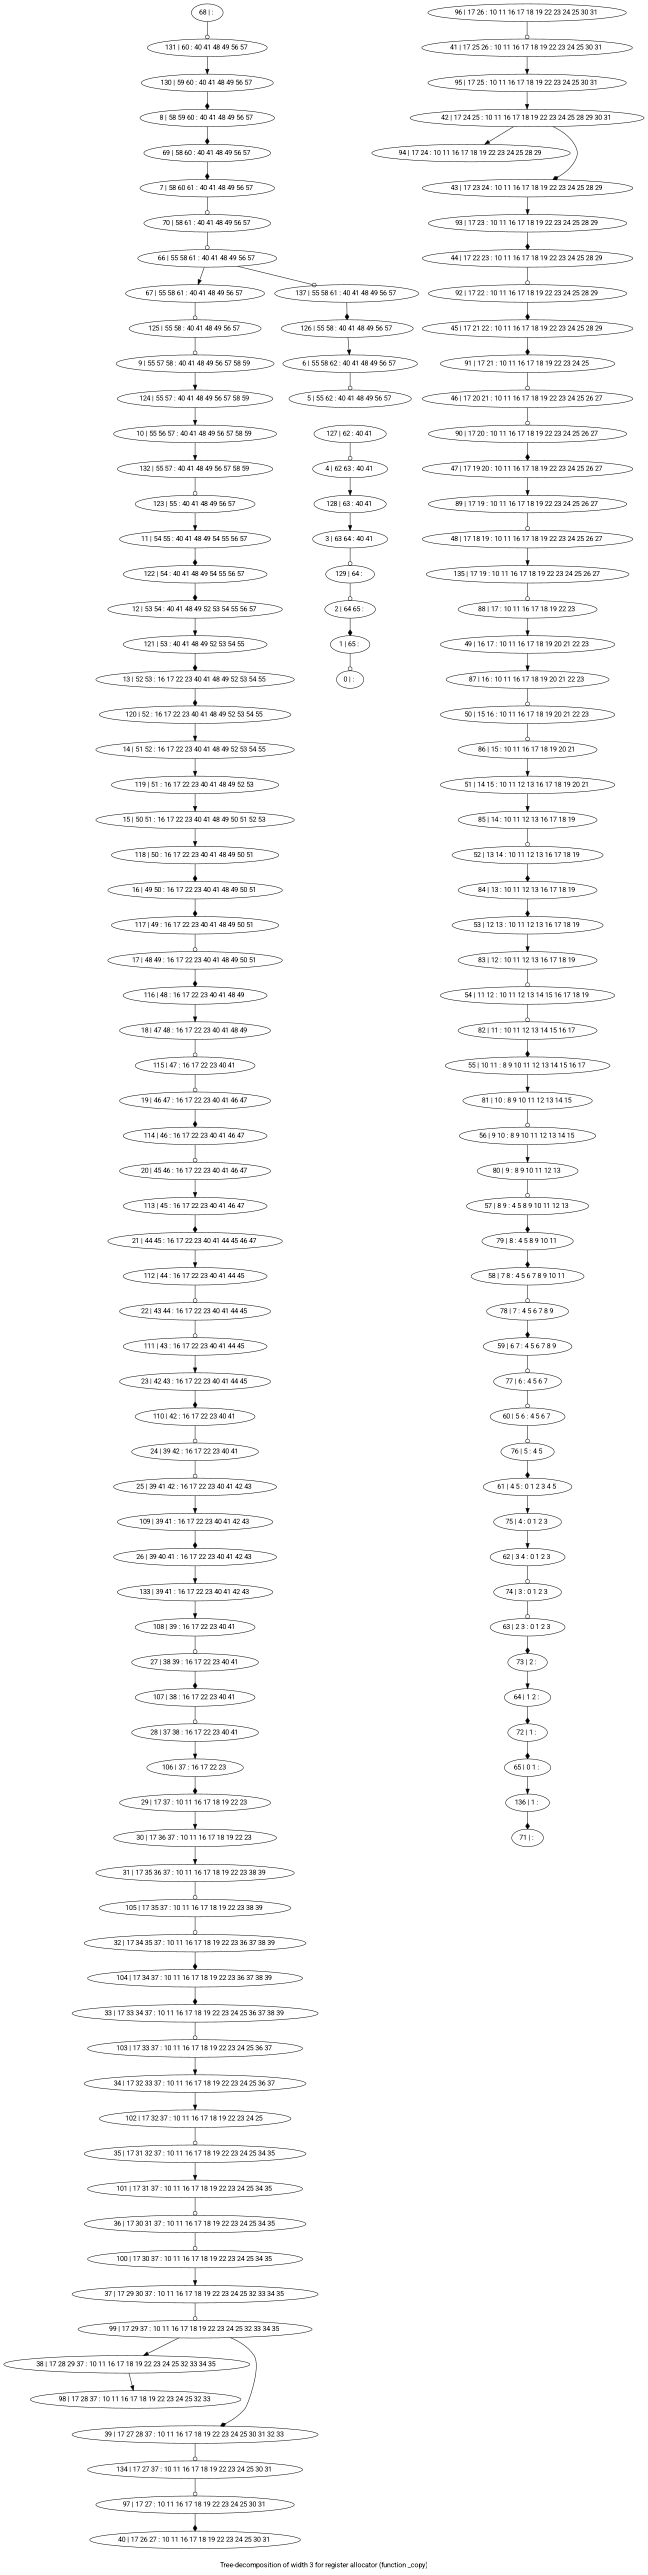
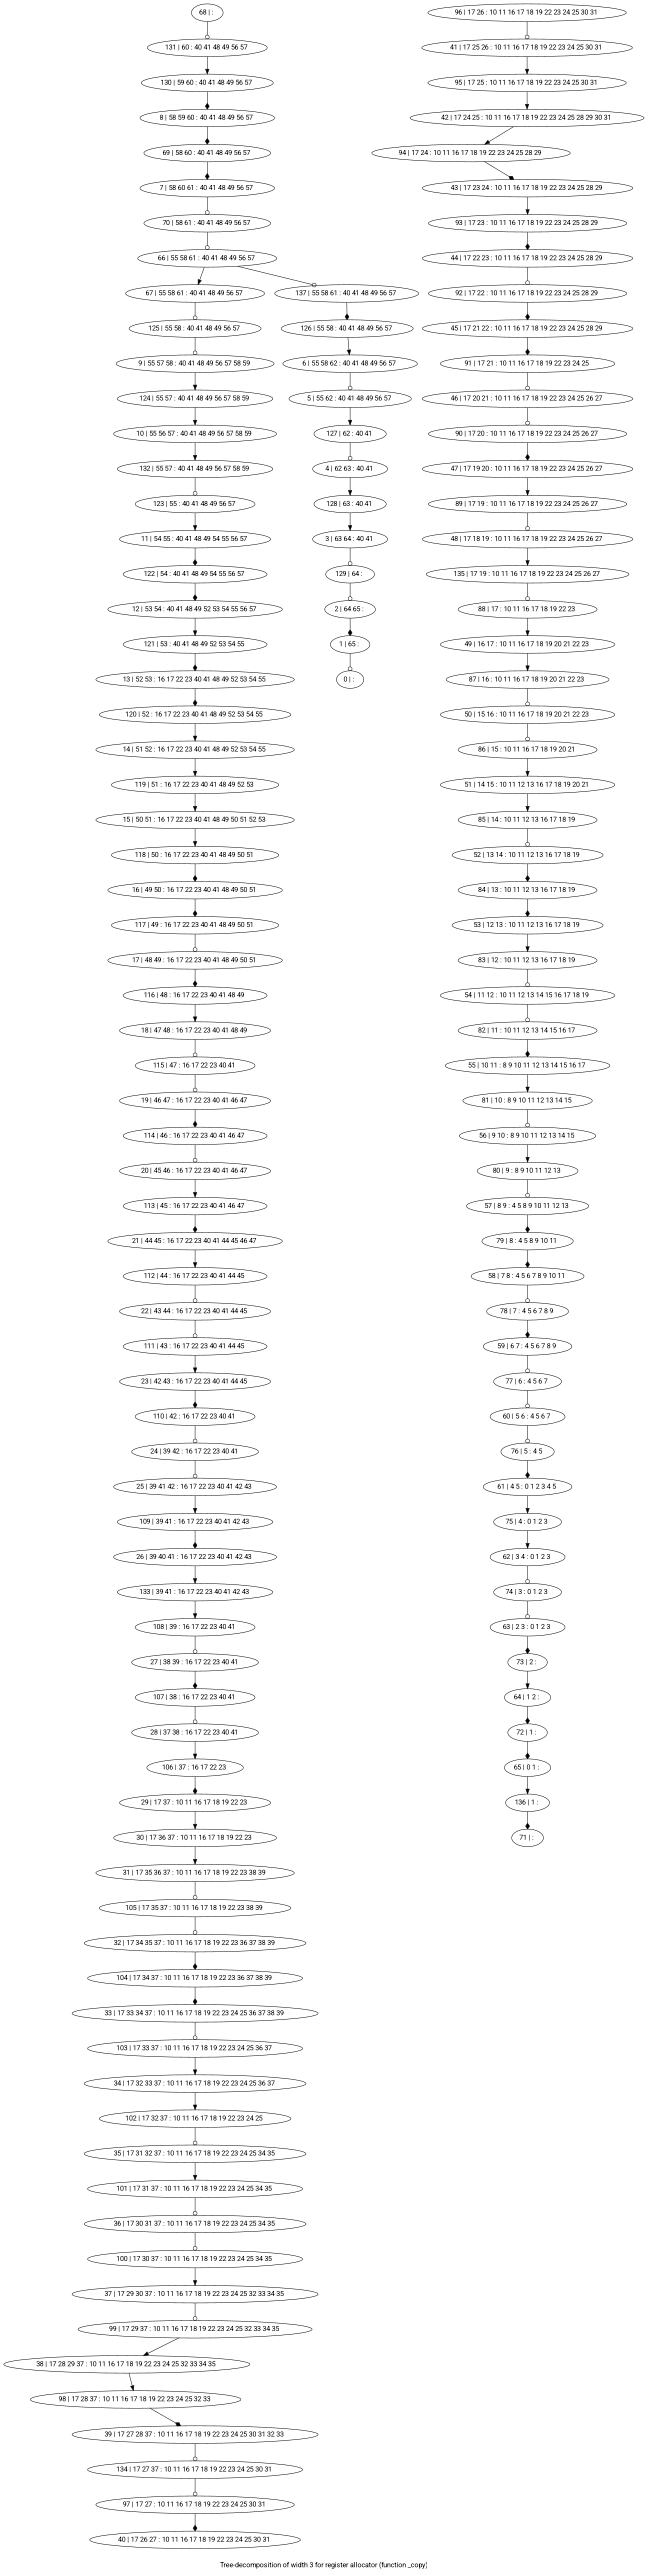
  digraph {
    fontname=Roboto
    label="Tree-decomposition of width 3 for register allocator (function _copy)"
    node [fontname=Roboto]
    edge [arrowhead=odot fontname=Roboto]
    n1 [label="0 | : "]
    n2 [label="1 | 65 : "]
    n3 [label="2 | 64 65 : "]
    n4 [label="3 | 63 64 : 40 41 "]
    n5 [label="129 | 64 : "]
    n6 [label="4 | 62 63 : 40 41 "]
    n7 [label="128 | 63 : 40 41 "]
    n8 [label="5 | 55 62 : 40 41 48 49 56 57 "]
    n9 [label="127 | 62 : 40 41 "]
    n10 [label="6 | 55 58 62 : 40 41 48 49 56 57 "]
    n11 [label="7 | 58 60 61 : 40 41 48 49 56 57 "]
    n12 [label="70 | 58 61 : 40 41 48 49 56 57 "]
    n13 [label="66 | 55 58 61 : 40 41 48 49 56 57 "]
    n14 [label="8 | 58 59 60 : 40 41 48 49 56 57 "]
    n15 [label="69 | 58 60 : 40 41 48 49 56 57 "]
    n16 [label="9 | 55 57 58 : 40 41 48 49 56 57 58 59 "]
    n17 [label="124 | 55 57 : 40 41 48 49 56 57 58 59 "]
    n18 [label="10 | 55 56 57 : 40 41 48 49 56 57 58 59 "]
    n19 [label="132 | 55 57 : 40 41 48 49 56 57 58 59 "]
    n20 [label="123 | 55 : 40 41 48 49 56 57 "]
    n21 [label="11 | 54 55 : 40 41 48 49 54 55 56 57 "]
    n22 [label="122 | 54 : 40 41 48 49 54 55 56 57 "]
    n23 [label="12 | 53 54 : 40 41 48 49 52 53 54 55 56 57 "]
    n24 [label="121 | 53 : 40 41 48 49 52 53 54 55 "]
    n25 [label="13 | 52 53 : 16 17 22 23 40 41 48 49 52 53 54 55 "]
    n26 [label="120 | 52 : 16 17 22 23 40 41 48 49 52 53 54 55 "]
    n27 [label="14 | 51 52 : 16 17 22 23 40 41 48 49 52 53 54 55 "]
    n28 [label="119 | 51 : 16 17 22 23 40 41 48 49 52 53 "]
    n29 [label="15 | 50 51 : 16 17 22 23 40 41 48 49 50 51 52 53 "]
    n30 [label="118 | 50 : 16 17 22 23 40 41 48 49 50 51 "]
    n31 [label="16 | 49 50 : 16 17 22 23 40 41 48 49 50 51 "]
    n32 [label="117 | 49 : 16 17 22 23 40 41 48 49 50 51 "]
    n33 [label="17 | 48 49 : 16 17 22 23 40 41 48 49 50 51 "]
    n34 [label="116 | 48 : 16 17 22 23 40 41 48 49 "]
    n35 [label="18 | 47 48 : 16 17 22 23 40 41 48 49 "]
    n36 [label="115 | 47 : 16 17 22 23 40 41 "]
    n37 [label="19 | 46 47 : 16 17 22 23 40 41 46 47 "]
    n38 [label="114 | 46 : 16 17 22 23 40 41 46 47 "]
    n39 [label="20 | 45 46 : 16 17 22 23 40 41 46 47 "]
    n40 [label="113 | 45 : 16 17 22 23 40 41 46 47 "]
    n41 [label="21 | 44 45 : 16 17 22 23 40 41 44 45 46 47 "]
    n42 [label="112 | 44 : 16 17 22 23 40 41 44 45 "]
    n43 [label="22 | 43 44 : 16 17 22 23 40 41 44 45 "]
    n44 [label="111 | 43 : 16 17 22 23 40 41 44 45 "]
    n45 [label="23 | 42 43 : 16 17 22 23 40 41 44 45 "]
    n46 [label="110 | 42 : 16 17 22 23 40 41 "]
    n47 [label="24 | 39 42 : 16 17 22 23 40 41 "]
    n48 [label="25 | 39 41 42 : 16 17 22 23 40 41 42 43 "]
    n49 [label="109 | 39 41 : 16 17 22 23 40 41 42 43 "]
    n50 [label="26 | 39 40 41 : 16 17 22 23 40 41 42 43 "]
    n51 [label="133 | 39 41 : 16 17 22 23 40 41 42 43 "]
    n52 [label="108 | 39 : 16 17 22 23 40 41 "]
    n53 [label="27 | 38 39 : 16 17 22 23 40 41 "]
    n54 [label="107 | 38 : 16 17 22 23 40 41 "]
    n55 [label="28 | 37 38 : 16 17 22 23 40 41 "]
    n56 [label="106 | 37 : 16 17 22 23 "]
    n57 [label="29 | 17 37 : 10 11 16 17 18 19 22 23 "]
    n58 [label="30 | 17 36 37 : 10 11 16 17 18 19 22 23 "]
    n59 [label="31 | 17 35 36 37 : 10 11 16 17 18 19 22 23 38 39 "]
    n60 [label="105 | 17 35 37 : 10 11 16 17 18 19 22 23 38 39 "]
    n61 [label="32 | 17 34 35 37 : 10 11 16 17 18 19 22 23 36 37 38 39 "]
    n62 [label="104 | 17 34 37 : 10 11 16 17 18 19 22 23 36 37 38 39 "]
    n63 [label="33 | 17 33 34 37 : 10 11 16 17 18 19 22 23 24 25 36 37 38 39 "]
    n64 [label="103 | 17 33 37 : 10 11 16 17 18 19 22 23 24 25 36 37 "]
    n65 [label="34 | 17 32 33 37 : 10 11 16 17 18 19 22 23 24 25 36 37 "]
    n66 [label="102 | 17 32 37 : 10 11 16 17 18 19 22 23 24 25 "]
    n67 [label="35 | 17 31 32 37 : 10 11 16 17 18 19 22 23 24 25 34 35 "]
    n68 [label="101 | 17 31 37 : 10 11 16 17 18 19 22 23 24 25 34 35 "]
    n69 [label="36 | 17 30 31 37 : 10 11 16 17 18 19 22 23 24 25 34 35 "]
    n70 [label="100 | 17 30 37 : 10 11 16 17 18 19 22 23 24 25 34 35 "]
    n71 [label="37 | 17 29 30 37 : 10 11 16 17 18 19 22 23 24 25 32 33 34 35 "]
    n72 [label="99 | 17 29 37 : 10 11 16 17 18 19 22 23 24 25 32 33 34 35 "]
    n73 [label="38 | 17 28 29 37 : 10 11 16 17 18 19 22 23 24 25 32 33 34 35 "]
    n74 [label="98 | 17 28 37 : 10 11 16 17 18 19 22 23 24 25 32 33 "]
    n75 [label="39 | 17 27 28 37 : 10 11 16 17 18 19 22 23 24 25 30 31 32 33 "]
    n76 [label="134 | 17 27 37 : 10 11 16 17 18 19 22 23 24 25 30 31 "]
    n77 [label="97 | 17 27 : 10 11 16 17 18 19 22 23 24 25 30 31 "]
    n78 [label="40 | 17 26 27 : 10 11 16 17 18 19 22 23 24 25 30 31 "]
    n79 [label="96 | 17 26 : 10 11 16 17 18 19 22 23 24 25 30 31 "]
    n80 [label="41 | 17 25 26 : 10 11 16 17 18 19 22 23 24 25 30 31 "]
    n81 [label="95 | 17 25 : 10 11 16 17 18 19 22 23 24 25 30 31 "]
    n82 [label="42 | 17 24 25 : 10 11 16 17 18 19 22 23 24 25 28 29 30 31 "]
    n83 [label="94 | 17 24 : 10 11 16 17 18 19 22 23 24 25 28 29 "]
    n84 [label="43 | 17 23 24 : 10 11 16 17 18 19 22 23 24 25 28 29 "]
    n85 [label="93 | 17 23 : 10 11 16 17 18 19 22 23 24 25 28 29 "]
    n86 [label="44 | 17 22 23 : 10 11 16 17 18 19 22 23 24 25 28 29 "]
    n87 [label="92 | 17 22 : 10 11 16 17 18 19 22 23 24 25 28 29 "]
    n88 [label="45 | 17 21 22 : 10 11 16 17 18 19 22 23 24 25 28 29 "]
    n89 [label="91 | 17 21 : 10 11 16 17 18 19 22 23 24 25 "]
    n90 [label="46 | 17 20 21 : 10 11 16 17 18 19 22 23 24 25 26 27 "]
    n91 [label="90 | 17 20 : 10 11 16 17 18 19 22 23 24 25 26 27 "]
    n92 [label="47 | 17 19 20 : 10 11 16 17 18 19 22 23 24 25 26 27 "]
    n93 [label="89 | 17 19 : 10 11 16 17 18 19 22 23 24 25 26 27 "]
    n94 [label="48 | 17 18 19 : 10 11 16 17 18 19 22 23 24 25 26 27 "]
    n95 [label="135 | 17 19 : 10 11 16 17 18 19 22 23 24 25 26 27 "]
    n96 [label="88 | 17 : 10 11 16 17 18 19 22 23 "]
    n97 [label="49 | 16 17 : 10 11 16 17 18 19 20 21 22 23 "]
    n98 [label="87 | 16 : 10 11 16 17 18 19 20 21 22 23 "]
    n99 [label="50 | 15 16 : 10 11 16 17 18 19 20 21 22 23 "]
    n100 [label="86 | 15 : 10 11 16 17 18 19 20 21 "]
    n101 [label="51 | 14 15 : 10 11 12 13 16 17 18 19 20 21 "]
    n102 [label="85 | 14 : 10 11 12 13 16 17 18 19 "]
    n103 [label="52 | 13 14 : 10 11 12 13 16 17 18 19 "]
    n104 [label="84 | 13 : 10 11 12 13 16 17 18 19 "]
    n105 [label="53 | 12 13 : 10 11 12 13 16 17 18 19 "]
    n106 [label="83 | 12 : 10 11 12 13 16 17 18 19 "]
    n107 [label="54 | 11 12 : 10 11 12 13 14 15 16 17 18 19 "]
    n108 [label="82 | 11 : 10 11 12 13 14 15 16 17 "]
    n109 [label="55 | 10 11 : 8 9 10 11 12 13 14 15 16 17 "]
    n110 [label="81 | 10 : 8 9 10 11 12 13 14 15 "]
    n111 [label="56 | 9 10 : 8 9 10 11 12 13 14 15 "]
    n112 [label="80 | 9 : 8 9 10 11 12 13 "]
    n113 [label="57 | 8 9 : 4 5 8 9 10 11 12 13 "]
    n114 [label="79 | 8 : 4 5 8 9 10 11 "]
    n115 [label="58 | 7 8 : 4 5 6 7 8 9 10 11 "]
    n116 [label="78 | 7 : 4 5 6 7 8 9 "]
    n117 [label="59 | 6 7 : 4 5 6 7 8 9 "]
    n118 [label="77 | 6 : 4 5 6 7 "]
    n119 [label="60 | 5 6 : 4 5 6 7 "]
    n120 [label="76 | 5 : 4 5 "]
    n121 [label="61 | 4 5 : 0 1 2 3 4 5 "]
    n122 [label="75 | 4 : 0 1 2 3 "]
    n123 [label="62 | 3 4 : 0 1 2 3 "]
    n124 [label="74 | 3 : 0 1 2 3 "]
    n125 [label="63 | 2 3 : 0 1 2 3 "]
    n126 [label="73 | 2 : "]
    n127 [label="64 | 1 2 : "]
    n128 [label="72 | 1 : "]
    n129 [label="65 | 0 1 : "]
    n130 [label="136 | 1 : "]
    n131 [label="71 | : "]
    n132 [label="67 | 55 58 61 : 40 41 48 49 56 57 "]
    n133 [label="137 | 55 58 61 : 40 41 48 49 56 57 "]
    n134 [label="125 | 55 58 : 40 41 48 49 56 57 "]
    n135 [label="126 | 55 58 : 40 41 48 49 56 57 "]
    n136 [label="68 | : "]
    n137 [label="131 | 60 : 40 41 48 49 56 57 "]
    n138 [label="130 | 59 60 : 40 41 48 49 56 57 "]
    n2 -> n1
    n3 -> n2 [arrowhead=diamond]
    n4 -> n5
    n5 -> n3
    n6 -> n7 [arrowhead=normal]
    n7 -> n4 [arrowhead=normal]
+   n8 -> n9 [arrowhead=normal]
    n9 -> n6
    n10 -> n8
    n11 -> n12
    n12 -> n13
    n13 -> n132 [arrowhead=normal]
    n13 -> n133
    n14 -> n15 [arrowhead=diamond]
    n15 -> n11 [arrowhead=diamond]
    n16 -> n17 [arrowhead=normal]
    n17 -> n18 [arrowhead=normal]
    n18 -> n19 [arrowhead=normal]
    n19 -> n20
    n20 -> n21 [arrowhead=normal]
    n21 -> n22 [arrowhead=diamond]
    n22 -> n23 [arrowhead=diamond]
    n23 -> n24 [arrowhead=normal]
    n24 -> n25 [arrowhead=diamond]
    n25 -> n26 [arrowhead=diamond]
    n26 -> n27 [arrowhead=normal]
    n27 -> n28 [arrowhead=normal]
    n28 -> n29 [arrowhead=normal]
    n29 -> n30 [arrowhead=normal]
    n30 -> n31 [arrowhead=diamond]
    n31 -> n32 [arrowhead=diamond]
    n32 -> n33
    n33 -> n34 [arrowhead=diamond]
    n34 -> n35 [arrowhead=normal]
    n35 -> n36
    n36 -> n37
    n37 -> n38 [arrowhead=diamond]
    n38 -> n39
    n39 -> n40 [arrowhead=normal]
    n40 -> n41 [arrowhead=diamond]
    n41 -> n42 [arrowhead=normal]
    n42 -> n43
    n43 -> n44
    n44 -> n45 [arrowhead=normal]
    n45 -> n46 [arrowhead=diamond]
    n46 -> n47
    n47 -> n48
    n48 -> n49 [arrowhead=normal]
    n49 -> n50 [arrowhead=diamond]
    n50 -> n51 [arrowhead=normal]
    n51 -> n52 [arrowhead=normal]
    n52 -> n53
    n53 -> n54 [arrowhead=diamond]
    n54 -> n55
    n55 -> n56 [arrowhead=normal]
    n56 -> n57 [arrowhead=diamond]
    n57 -> n58 [arrowhead=normal]
    n58 -> n59 [arrowhead=normal]
    n59 -> n60
    n60 -> n61
    n61 -> n62 [arrowhead=diamond]
    n62 -> n63 [arrowhead=diamond]
    n63 -> n64
    n64 -> n65 [arrowhead=normal]
    n65 -> n66 [arrowhead=normal]
    n66 -> n67
    n67 -> n68 [arrowhead=normal]
    n68 -> n69
    n69 -> n70
    n70 -> n71 [arrowhead=normal]
    n71 -> n72
    n72 -> n73 [arrowhead=normal]
    n73 -> n74 [arrowhead=normal]
-   n72 -> n75 [arrowhead=diamond]
+   n74 -> n75 [arrowhead=diamond]
    n75 -> n76
    n76 -> n77
    n77 -> n78 [arrowhead=diamond]
    n79 -> n80
    n80 -> n81 [arrowhead=normal]
    n81 -> n82 [arrowhead=normal]
    n82 -> n83 [arrowhead=normal]
-   n82 -> n84 [arrowhead=diamond]
+   n83 -> n84 [arrowhead=diamond]
    n84 -> n85 [arrowhead=normal]
    n85 -> n86 [arrowhead=diamond]
    n86 -> n87
    n87 -> n88 [arrowhead=diamond]
    n88 -> n89 [arrowhead=diamond]
    n89 -> n90
    n90 -> n91
    n91 -> n92 [arrowhead=diamond]
    n92 -> n93 [arrowhead=normal]
    n93 -> n94
    n94 -> n95 [arrowhead=normal]
    n95 -> n96
    n96 -> n97 [arrowhead=normal]
    n97 -> n98 [arrowhead=normal]
    n98 -> n99
    n99 -> n100
    n100 -> n101 [arrowhead=normal]
    n101 -> n102 [arrowhead=normal]
    n102 -> n103
    n103 -> n104 [arrowhead=diamond]
    n104 -> n105 [arrowhead=diamond]
    n105 -> n106 [arrowhead=normal]
    n106 -> n107
    n107 -> n108
    n108 -> n109 [arrowhead=diamond]
    n109 -> n110 [arrowhead=normal]
    n110 -> n111
    n111 -> n112 [arrowhead=normal]
    n112 -> n113
    n113 -> n114 [arrowhead=diamond]
    n114 -> n115 [arrowhead=diamond]
    n115 -> n116
    n116 -> n117 [arrowhead=diamond]
    n117 -> n118
    n118 -> n119
    n119 -> n120
    n120 -> n121 [arrowhead=diamond]
    n121 -> n122 [arrowhead=normal]
    n122 -> n123 [arrowhead=normal]
    n123 -> n124
    n124 -> n125
    n125 -> n126 [arrowhead=diamond]
    n126 -> n127 [arrowhead=normal]
    n127 -> n128 [arrowhead=diamond]
    n128 -> n129 [arrowhead=diamond]
    n129 -> n130 [arrowhead=normal]
    n130 -> n131 [arrowhead=diamond]
    n132 -> n134
    n133 -> n135 [arrowhead=diamond]
    n134 -> n16
    n135 -> n10 [arrowhead=normal]
    n136 -> n137
    n137 -> n138 [arrowhead=normal]
    n138 -> n14 [arrowhead=diamond]
  }
